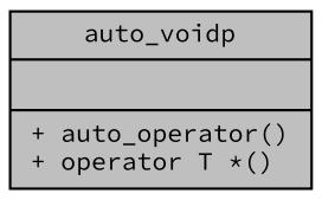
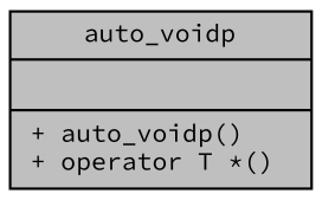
  digraph {
    fontname="Source Code Pro"
-   n1 [color=black fillcolor=grey75 fontcolor=black fontname="Source Code Pro" fontsize=10 height=0.2 label="{auto_voidp\n||+ auto_operator()\l+ operator T *()\l}" shape=record style=filled width=0.4]
+   n1 [color=black fillcolor=grey75 fontcolor=black fontname="Source Code Pro" fontsize=10 height=0.2 label="{auto_voidp\n||+ auto_voidp()\l+ operator T *()\l}" shape=record style=filled width=0.4]
  }
